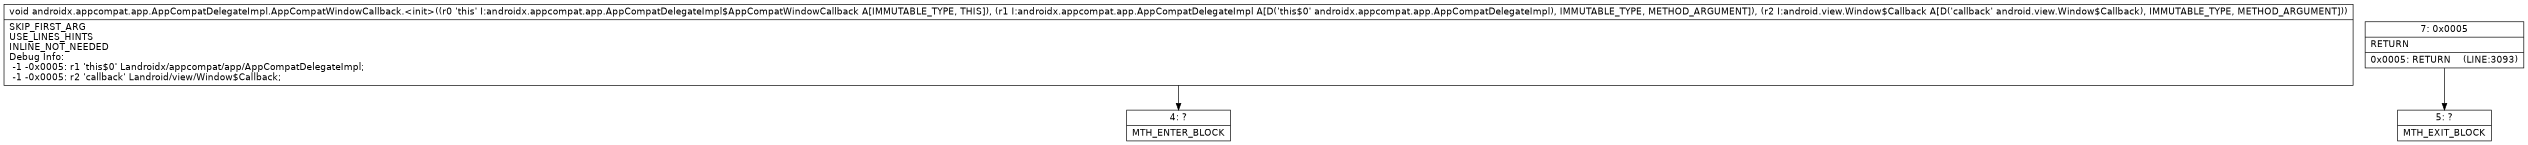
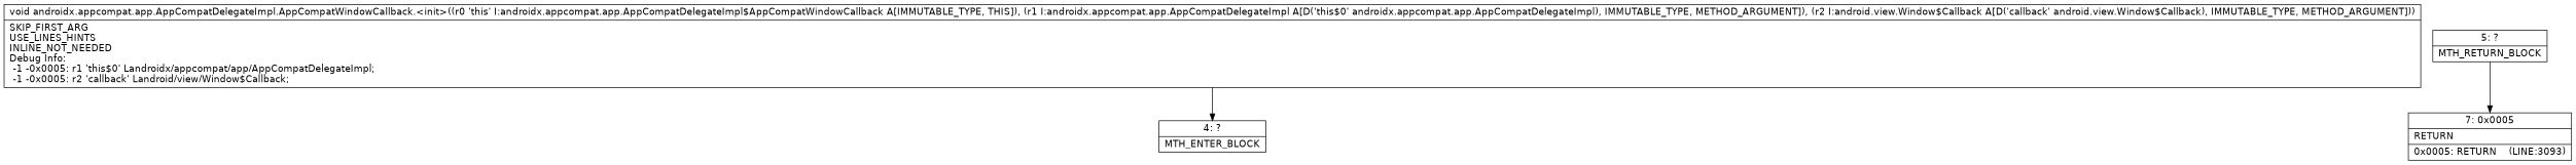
  digraph {
    fontname="DejaVu Sans"
    node [fontname="DejaVu Sans" shape=record]
    edge [fontname="DejaVu Sans"]
    n1 [label="{4\:\ ?|MTH_ENTER_BLOCK\l}"]
    n2 [label="{7\:\ 0x0005|RETURN\l|0x0005: RETURN    (LINE:3093)\l}"]
-   n3 [label="{5\:\ ?|MTH_EXIT_BLOCK\l}"]
+   n3 [label="{5\:\ ?|MTH_RETURN_BLOCK\l}"]
    n4 [label="{void androidx.appcompat.app.AppCompatDelegateImpl.AppCompatWindowCallback.\<init\>((r0 'this' I:androidx.appcompat.app.AppCompatDelegateImpl$AppCompatWindowCallback A[IMMUTABLE_TYPE, THIS]), (r1 I:androidx.appcompat.app.AppCompatDelegateImpl A[D('this$0' androidx.appcompat.app.AppCompatDelegateImpl), IMMUTABLE_TYPE, METHOD_ARGUMENT]), (r2 I:android.view.Window$Callback A[D('callback' android.view.Window$Callback), IMMUTABLE_TYPE, METHOD_ARGUMENT]))  | SKIP_FIRST_ARG\lUSE_LINES_HINTS\lINLINE_NOT_NEEDED\lDebug Info:\l  \-1 \-0x0005: r1 'this$0' Landroidx\/appcompat\/app\/AppCompatDelegateImpl;\l  \-1 \-0x0005: r2 'callback' Landroid\/view\/Window$Callback;\l}"]
-   n2 -> n3
+   n3 -> n2
    n4 -> n1
  }
